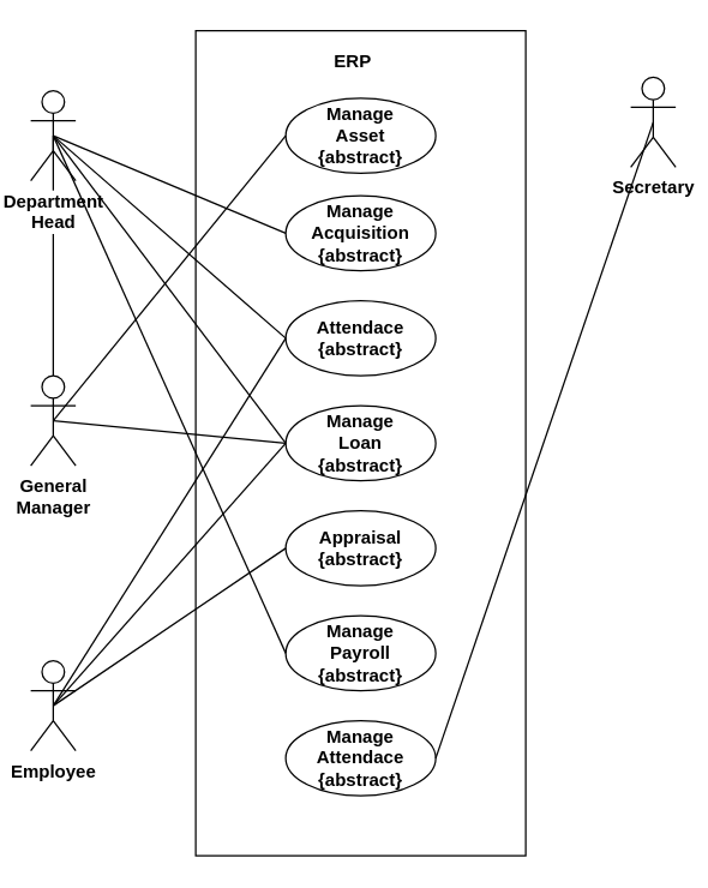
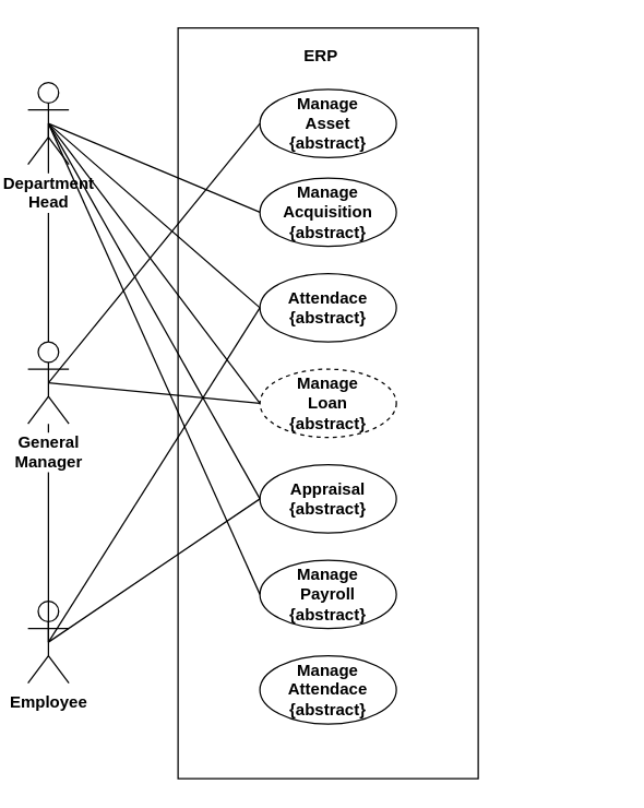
  <mxCell id="0" />
  <mxCell id="1" parent="0" />
  <mxCell id="2" value="" style="rounded=0;whiteSpace=wrap;html=1;" parent="1" vertex="1"><mxGeometry x="130" y="20" width="220" height="550" as="geometry" /></mxCell>
  <mxCell id="3" value="ERP" style="text;html=1;strokeColor=none;fillColor=none;align=center;verticalAlign=middle;whiteSpace=wrap;rounded=0;fontStyle=1" parent="1" vertex="1"><mxGeometry x="160" y="30" width="150" height="21" as="geometry" /></mxCell>
  <mxCell id="4" style="edgeStyle=none;orthogonalLoop=1;jettySize=auto;html=1;exitX=0.5;exitY=0.5;exitDx=0;exitDy=0;exitPerimeter=0;endArrow=none;" parent="1" source="5" target="21" edge="1"><mxGeometry relative="1" as="geometry" /></mxCell>
  <mxCell id="5" value="Department &lt;br&gt;Head" style="shape=umlActor;verticalLabelPosition=bottom;labelBackgroundColor=#ffffff;verticalAlign=top;html=1;outlineConnect=0;fontStyle=1" parent="1" vertex="1"><mxGeometry x="20" y="60" width="30" height="60" as="geometry" /></mxCell>
  <mxCell id="6" value="Manage&lt;br&gt;Asset&lt;br&gt;{abstract}" style="ellipse;whiteSpace=wrap;html=1;fontStyle=1;labelBackgroundColor=none;labelBorderColor=none;" parent="1" vertex="1"><mxGeometry x="190" y="65" width="100" height="50" as="geometry" /></mxCell>
  <mxCell id="7" value="Manage Acquisition&lt;br&gt;{abstract}" style="ellipse;whiteSpace=wrap;html=1;fontStyle=1;labelBackgroundColor=none;labelBorderColor=none;" parent="1" vertex="1"><mxGeometry x="190" y="130" width="100" height="50" as="geometry" /></mxCell>
  <mxCell id="8" value="Attendace&lt;br&gt;{abstract}" style="ellipse;whiteSpace=wrap;html=1;fontStyle=1;labelBackgroundColor=none;labelBorderColor=none;" parent="1" vertex="1"><mxGeometry x="190" y="200" width="100" height="50" as="geometry" /></mxCell>
  <mxCell id="9" value="Employee" style="shape=umlActor;verticalLabelPosition=bottom;labelBackgroundColor=#ffffff;verticalAlign=top;html=1;outlineConnect=0;fontStyle=1" parent="1" vertex="1"><mxGeometry x="20" y="440" width="30" height="60" as="geometry" /></mxCell>
  <mxCell id="10" style="edgeStyle=none;orthogonalLoop=1;jettySize=auto;html=1;exitX=0.5;exitY=0.5;exitDx=0;exitDy=0;exitPerimeter=0;entryX=0;entryY=0.5;entryDx=0;entryDy=0;endArrow=none;" parent="1" source="5" target="7" edge="1"><mxGeometry relative="1" as="geometry"><mxPoint x="45" y="100" as="sourcePoint" /><mxPoint x="200" y="165" as="targetPoint" /></mxGeometry></mxCell>
  <mxCell id="11" style="edgeStyle=none;orthogonalLoop=1;jettySize=auto;html=1;exitX=0.5;exitY=0.5;exitDx=0;exitDy=0;exitPerimeter=0;entryX=0;entryY=0.5;entryDx=0;entryDy=0;endArrow=none;" parent="1" source="5" target="8" edge="1"><mxGeometry relative="1" as="geometry"><mxPoint x="45" y="100" as="sourcePoint" /><mxPoint x="200" y="235" as="targetPoint" /></mxGeometry></mxCell>
  <mxCell id="12" style="edgeStyle=none;orthogonalLoop=1;jettySize=auto;html=1;exitX=0.5;exitY=0.5;exitDx=0;exitDy=0;exitPerimeter=0;endArrow=none;entryX=0;entryY=0.5;entryDx=0;entryDy=0;" parent="1" source="9" target="8" edge="1"><mxGeometry relative="1" as="geometry"><mxPoint x="45" y="100" as="sourcePoint" /><mxPoint x="70" y="380" as="targetPoint" /></mxGeometry></mxCell>
- <mxCell id="13" value="Manage&lt;br&gt;Loan&lt;br&gt;{abstract}" style="ellipse;whiteSpace=wrap;html=1;fontStyle=1;labelBackgroundColor=none;labelBorderColor=none;" parent="1" vertex="1"><mxGeometry x="190" y="270" width="100" height="50" as="geometry" /></mxCell>
+ <mxCell id="13" value="Manage&lt;br&gt;Loan&lt;br&gt;{abstract}" style="ellipse;whiteSpace=wrap;html=1;fontStyle=1;labelBackgroundColor=none;labelBorderColor=none;dashed=1;" parent="1" vertex="1"><mxGeometry x="190" y="270" width="100" height="50" as="geometry" /></mxCell>
  <mxCell id="14" style="edgeStyle=none;orthogonalLoop=1;jettySize=auto;html=1;exitX=0.5;exitY=0.5;exitDx=0;exitDy=0;exitPerimeter=0;entryX=0;entryY=0.5;entryDx=0;entryDy=0;endArrow=none;" parent="1" source="5" target="13" edge="1"><mxGeometry relative="1" as="geometry"><mxPoint x="45" y="100" as="sourcePoint" /><mxPoint x="200" y="305" as="targetPoint" /></mxGeometry></mxCell>
- <mxCell id="15" style="edgeStyle=none;orthogonalLoop=1;jettySize=auto;html=1;exitX=0.5;exitY=0.5;exitDx=0;exitDy=0;exitPerimeter=0;endArrow=none;entryX=0;entryY=0.5;entryDx=0;entryDy=0;" parent="1" source="9" target="13" edge="1"><mxGeometry relative="1" as="geometry"><mxPoint x="45" y="100" as="sourcePoint" /><mxPoint x="50" y="440" as="targetPoint" /></mxGeometry></mxCell>
+ <mxCell id="15" style="edgeStyle=none;orthogonalLoop=1;jettySize=auto;html=1;exitX=0.5;exitY=0.5;exitDx=0;exitDy=0;exitPerimeter=0;endArrow=none;" parent="1" source="9" target="21" edge="1"><mxGeometry relative="1" as="geometry"><mxPoint x="45" y="100" as="sourcePoint" /><mxPoint x="50" y="440" as="targetPoint" /></mxGeometry></mxCell>
  <mxCell id="16" value="Appraisal&lt;br&gt;{abstract}" style="ellipse;whiteSpace=wrap;html=1;fontStyle=1;labelBackgroundColor=none;labelBorderColor=none;" parent="1" vertex="1"><mxGeometry x="190" y="340" width="100" height="50" as="geometry" /></mxCell>
+ <mxCell id="17" style="edgeStyle=none;orthogonalLoop=1;jettySize=auto;html=1;exitX=0.5;exitY=0.5;exitDx=0;exitDy=0;exitPerimeter=0;entryX=0;entryY=0.5;entryDx=0;entryDy=0;endArrow=none;" parent="1" source="5" target="16" edge="1"><mxGeometry relative="1" as="geometry"><mxPoint x="45" y="100" as="sourcePoint" /><mxPoint x="200" y="375" as="targetPoint" /></mxGeometry></mxCell>
  <mxCell id="18" style="edgeStyle=none;orthogonalLoop=1;jettySize=auto;html=1;exitX=0.5;exitY=0.5;exitDx=0;exitDy=0;exitPerimeter=0;endArrow=none;entryX=0;entryY=0.5;entryDx=0;entryDy=0;" parent="1" source="9" target="16" edge="1"><mxGeometry relative="1" as="geometry"><mxPoint x="45" y="250" as="sourcePoint" /><mxPoint x="200" y="375" as="targetPoint" /></mxGeometry></mxCell>
  <mxCell id="19" value="Manage&lt;br&gt;Payroll&lt;br&gt;{abstract}" style="ellipse;whiteSpace=wrap;html=1;fontStyle=1;labelBackgroundColor=none;labelBorderColor=none;" parent="1" vertex="1"><mxGeometry x="190" y="410" width="100" height="50" as="geometry" /></mxCell>
  <mxCell id="20" style="edgeStyle=none;orthogonalLoop=1;jettySize=auto;html=1;exitX=0.5;exitY=0.5;exitDx=0;exitDy=0;exitPerimeter=0;endArrow=none;entryX=0;entryY=0.5;entryDx=0;entryDy=0;" parent="1" source="5" target="19" edge="1"><mxGeometry relative="1" as="geometry"><mxPoint x="45" y="250" as="sourcePoint" /><mxPoint x="195" y="445" as="targetPoint" /></mxGeometry></mxCell>
  <mxCell id="21" value="General&lt;br&gt;Manager" style="shape=umlActor;verticalLabelPosition=bottom;labelBackgroundColor=#ffffff;verticalAlign=top;html=1;outlineConnect=0;fontStyle=1" vertex="1" parent="1"><mxGeometry x="20" y="250" width="30" height="60" as="geometry" /></mxCell>
  <mxCell id="22" style="edgeStyle=none;orthogonalLoop=1;jettySize=auto;html=1;exitX=0.5;exitY=0.5;exitDx=0;exitDy=0;exitPerimeter=0;endArrow=none;entryX=0;entryY=0.5;entryDx=0;entryDy=0;" edge="1" parent="1" source="21" target="6"><mxGeometry relative="1" as="geometry"><mxPoint x="45" y="100" as="sourcePoint" /><mxPoint x="195" y="515" as="targetPoint" /></mxGeometry></mxCell>
  <mxCell id="23" style="edgeStyle=none;orthogonalLoop=1;jettySize=auto;html=1;exitX=0.5;exitY=0.5;exitDx=0;exitDy=0;exitPerimeter=0;endArrow=none;entryX=0;entryY=0.5;entryDx=0;entryDy=0;" edge="1" parent="1" source="21" target="13"><mxGeometry relative="1" as="geometry"><mxPoint x="45" y="290" as="sourcePoint" /><mxPoint x="200" y="100" as="targetPoint" /></mxGeometry></mxCell>
  <mxCell id="24" value="Manage&lt;br&gt;Attendace&lt;br&gt;{abstract}" style="ellipse;whiteSpace=wrap;html=1;fontStyle=1;labelBackgroundColor=none;labelBorderColor=none;" vertex="1" parent="1"><mxGeometry x="190" y="480" width="100" height="50" as="geometry" /></mxCell>
- <mxCell id="25" value="Secretary" style="shape=umlActor;verticalLabelPosition=bottom;labelBackgroundColor=#ffffff;verticalAlign=top;html=1;outlineConnect=0;fontStyle=1" vertex="1" parent="1"><mxGeometry x="420" y="51" width="30" height="60" as="geometry" /></mxCell>
- <mxCell id="26" style="edgeStyle=none;orthogonalLoop=1;jettySize=auto;html=1;exitX=1;exitY=0.5;exitDx=0;exitDy=0;endArrow=none;entryX=0.5;entryY=0.5;entryDx=0;entryDy=0;entryPerimeter=0;" edge="1" parent="1" source="24" target="25"><mxGeometry relative="1" as="geometry"><mxPoint x="45" y="480" as="sourcePoint" /><mxPoint x="200" y="375" as="targetPoint" /></mxGeometry></mxCell>
